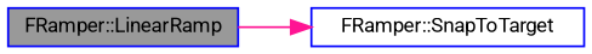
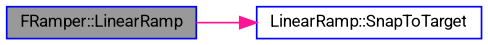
  digraph {
    rankdir=LR
    fontname=Roboto
    node [color=blue fontname=Roboto fontsize=10 shape=box style=filled]
    n1 [fillcolor=grey60 fontcolor=black height=0.2 label="FRamper::LinearRamp" width=0.4]
-   n2 [fillcolor=white height=0.2 label="FRamper::SnapToTarget" width=0.4]
+   n2 [fillcolor=white height=0.2 label="LinearRamp::SnapToTarget" width=0.4]
    n1 -> n2 [color=deeppink fontname=Roboto fontsize=10 labelfontname=Helvetica labelfontsize=10 style=solid arrowhead=normal]
  }
